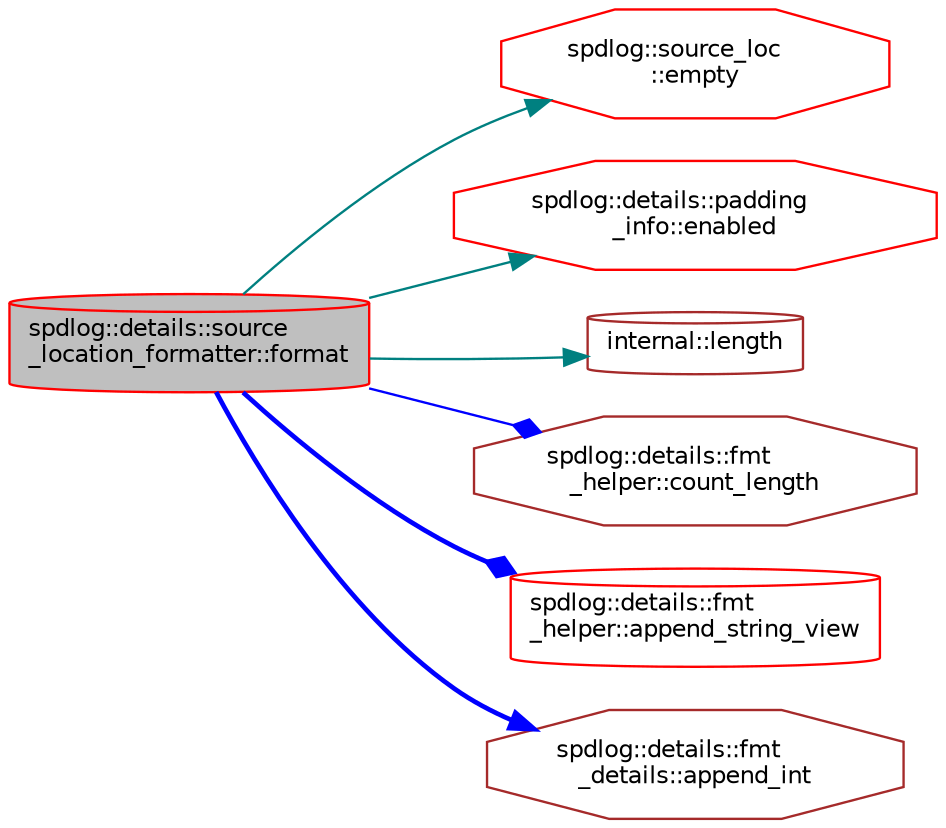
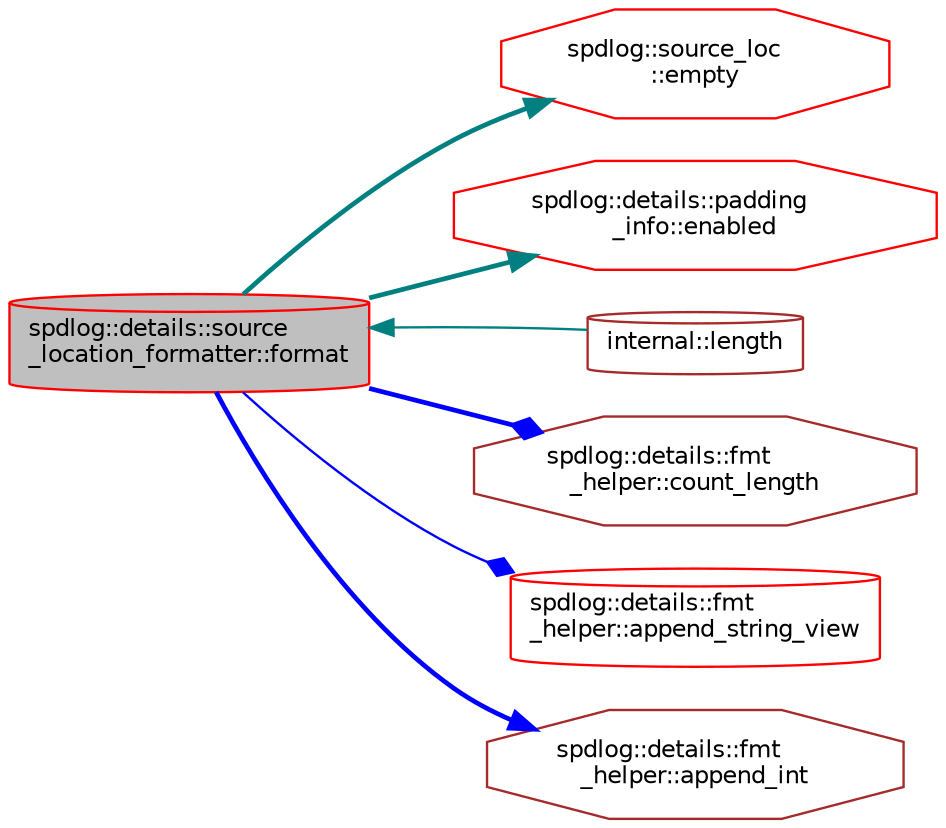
  digraph {
    rankdir=LR
    node [color=red fillcolor=white fontname=Helvetica fontsize=10 shape=octagon style=filled]
    edge [arrowhead=normal color=teal fontname=Helvetica fontsize=10 labelfontname=Helvetica labelfontsize=10 style=bold]
    n1 [fillcolor=grey75 fontcolor=black height=0.2 label="spdlog::details::source\l_location_formatter::format" shape=cylinder width=0.4]
    n2 [height=0.2 label="spdlog::source_loc\l::empty" width=0.4]
    n3 [height=0.2 label="spdlog::details::padding\l_info::enabled" width=0.4]
    n4 [color=brown height=0.2 label="internal::length" shape=cylinder width=0.4]
    n5 [color=brown height=0.2 label="spdlog::details::fmt\l_helper::count_length" width=0.4]
    n6 [height=0.2 label="spdlog::details::fmt\l_helper::append_string_view" shape=cylinder width=0.4]
-   n7 [color=brown height=0.2 label="spdlog::details::fmt\l_details::append_int" width=0.4]
-   n1 -> n2 [style=solid]
-   n1 -> n3 [style=solid]
-   n1 -> n4 [style=solid]
-   n1 -> n5 [arrowhead=diamond color=blue style=solid]
-   n1 -> n6 [arrowhead=diamond color=blue]
+   n7 [color=brown height=0.2 label="spdlog::details::fmt\l_helper::append_int" width=0.4]
+   n1 -> n2
+   n1 -> n3
+   n4 -> n1 [style=solid]
+   n1 -> n5 [arrowhead=diamond color=blue]
+   n1 -> n6 [arrowhead=diamond color=blue style=solid]
    n1 -> n7 [color=blue]
  }
